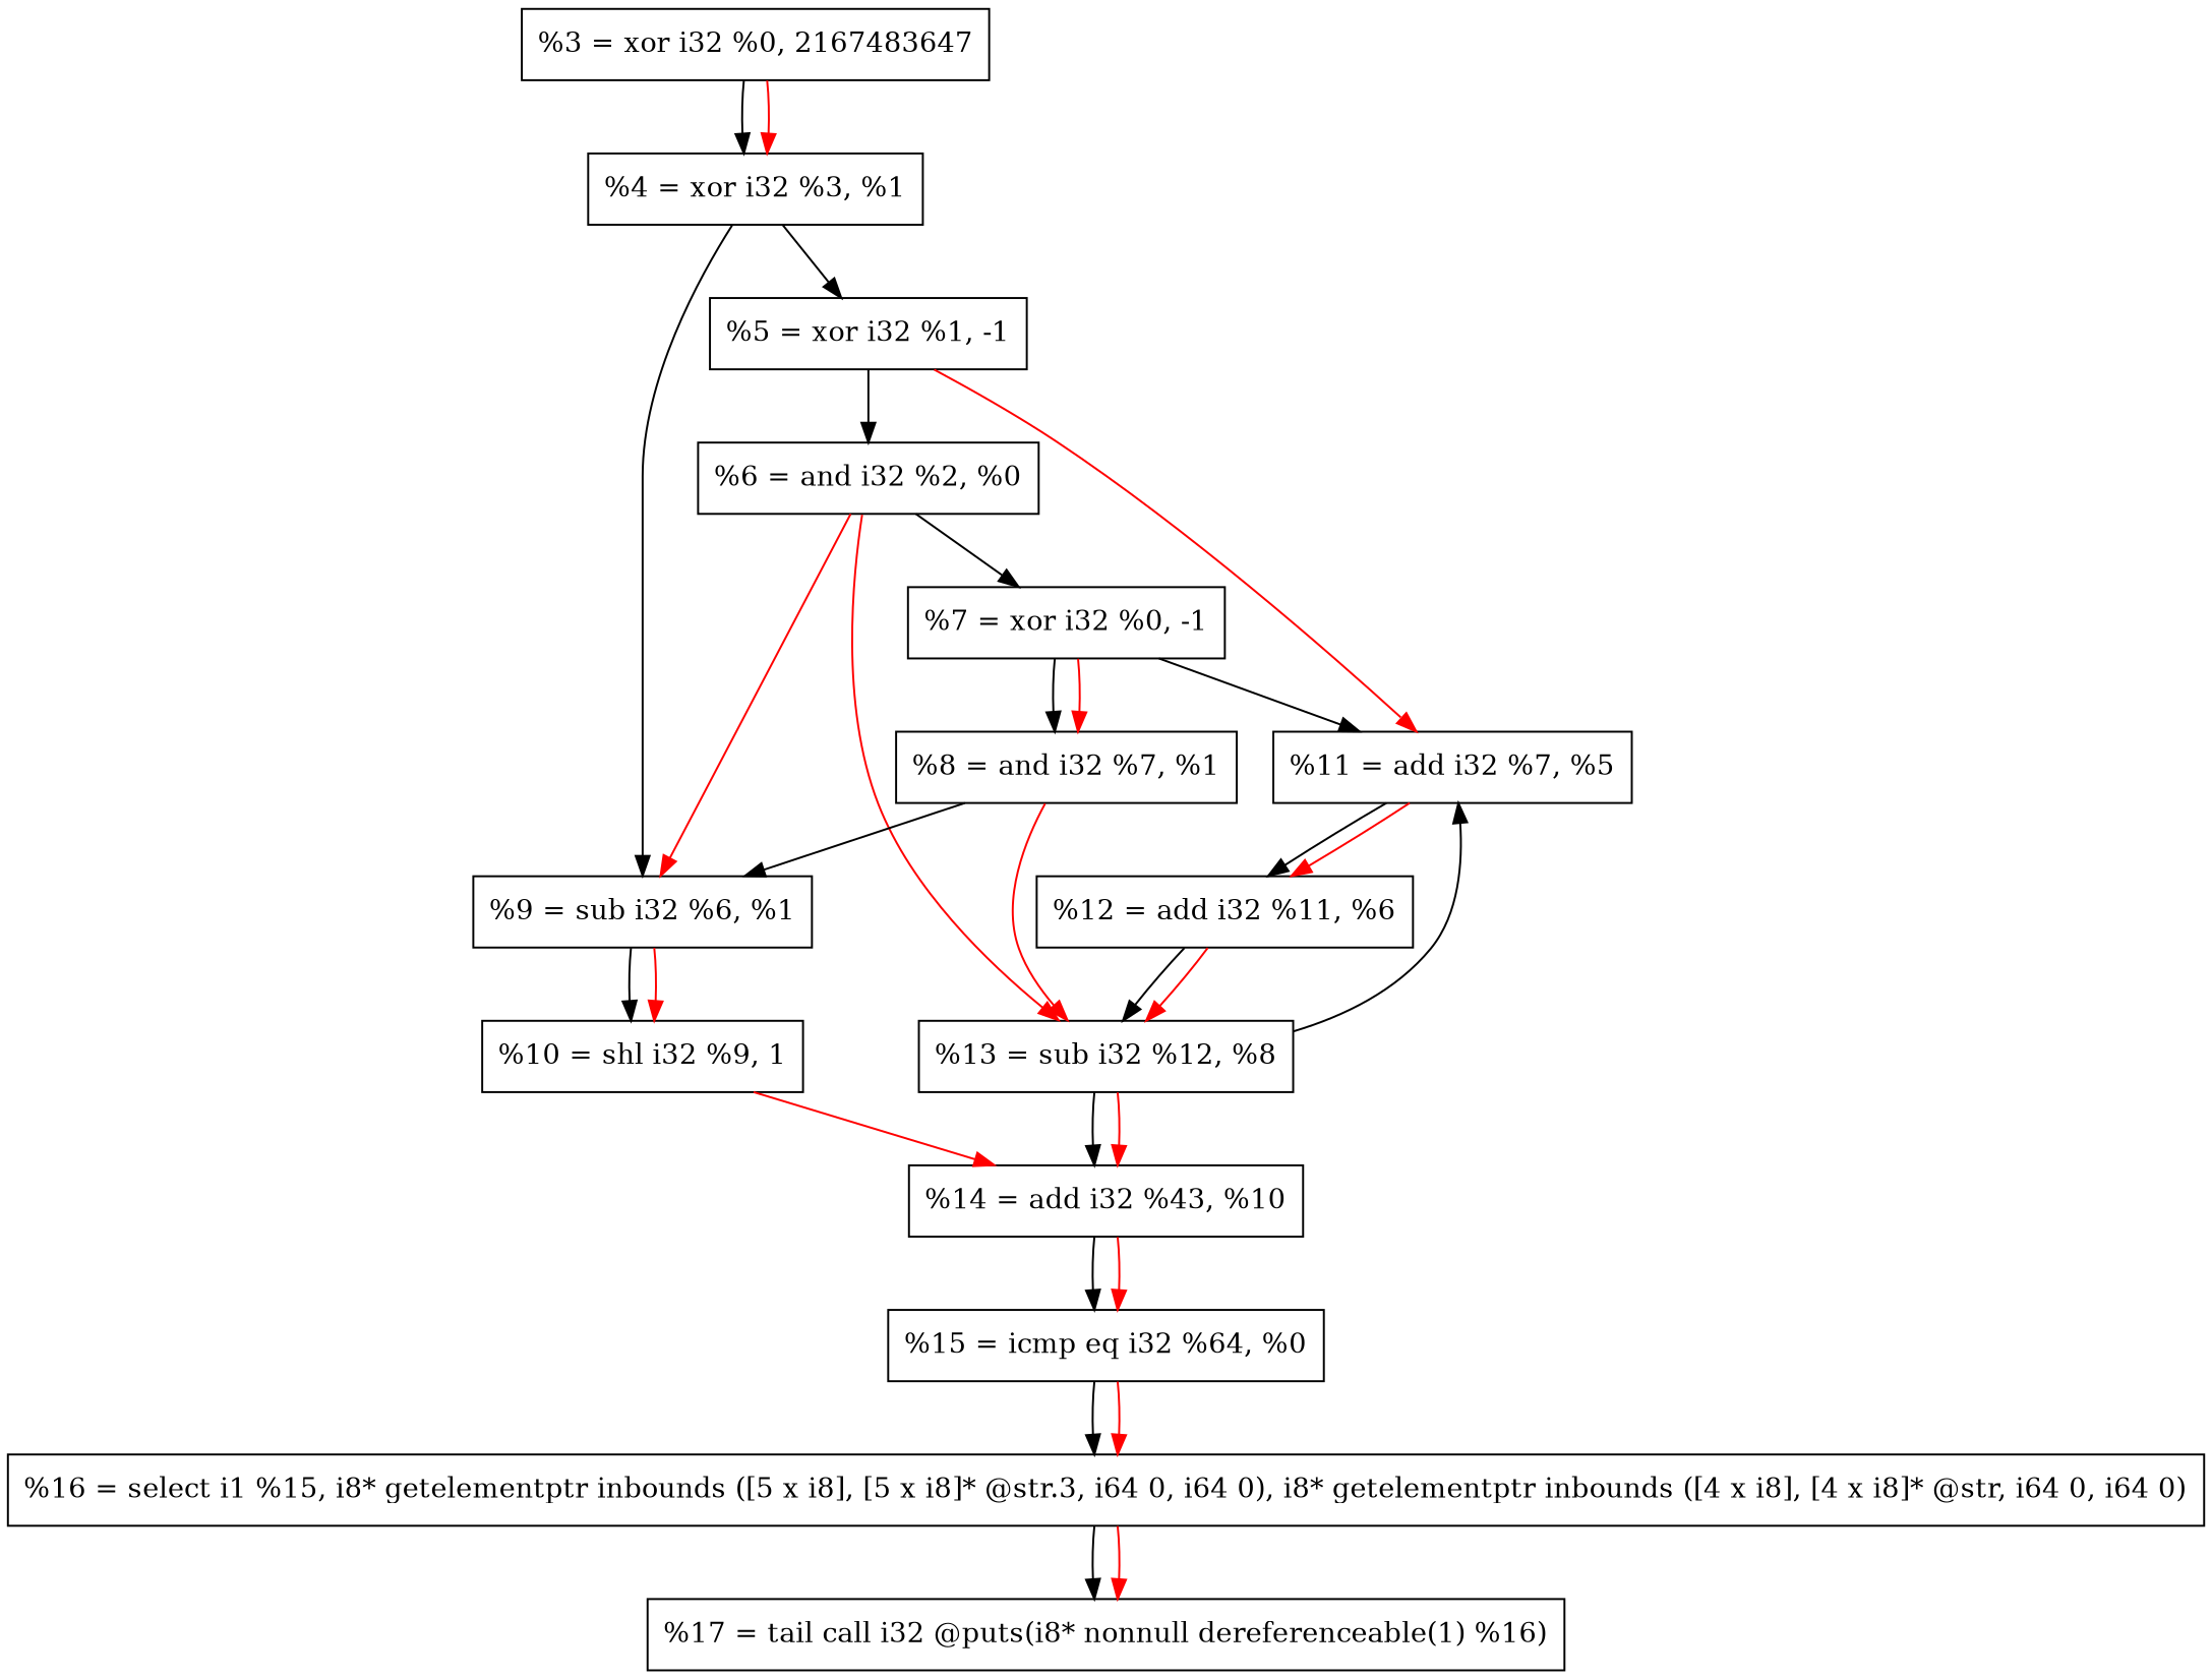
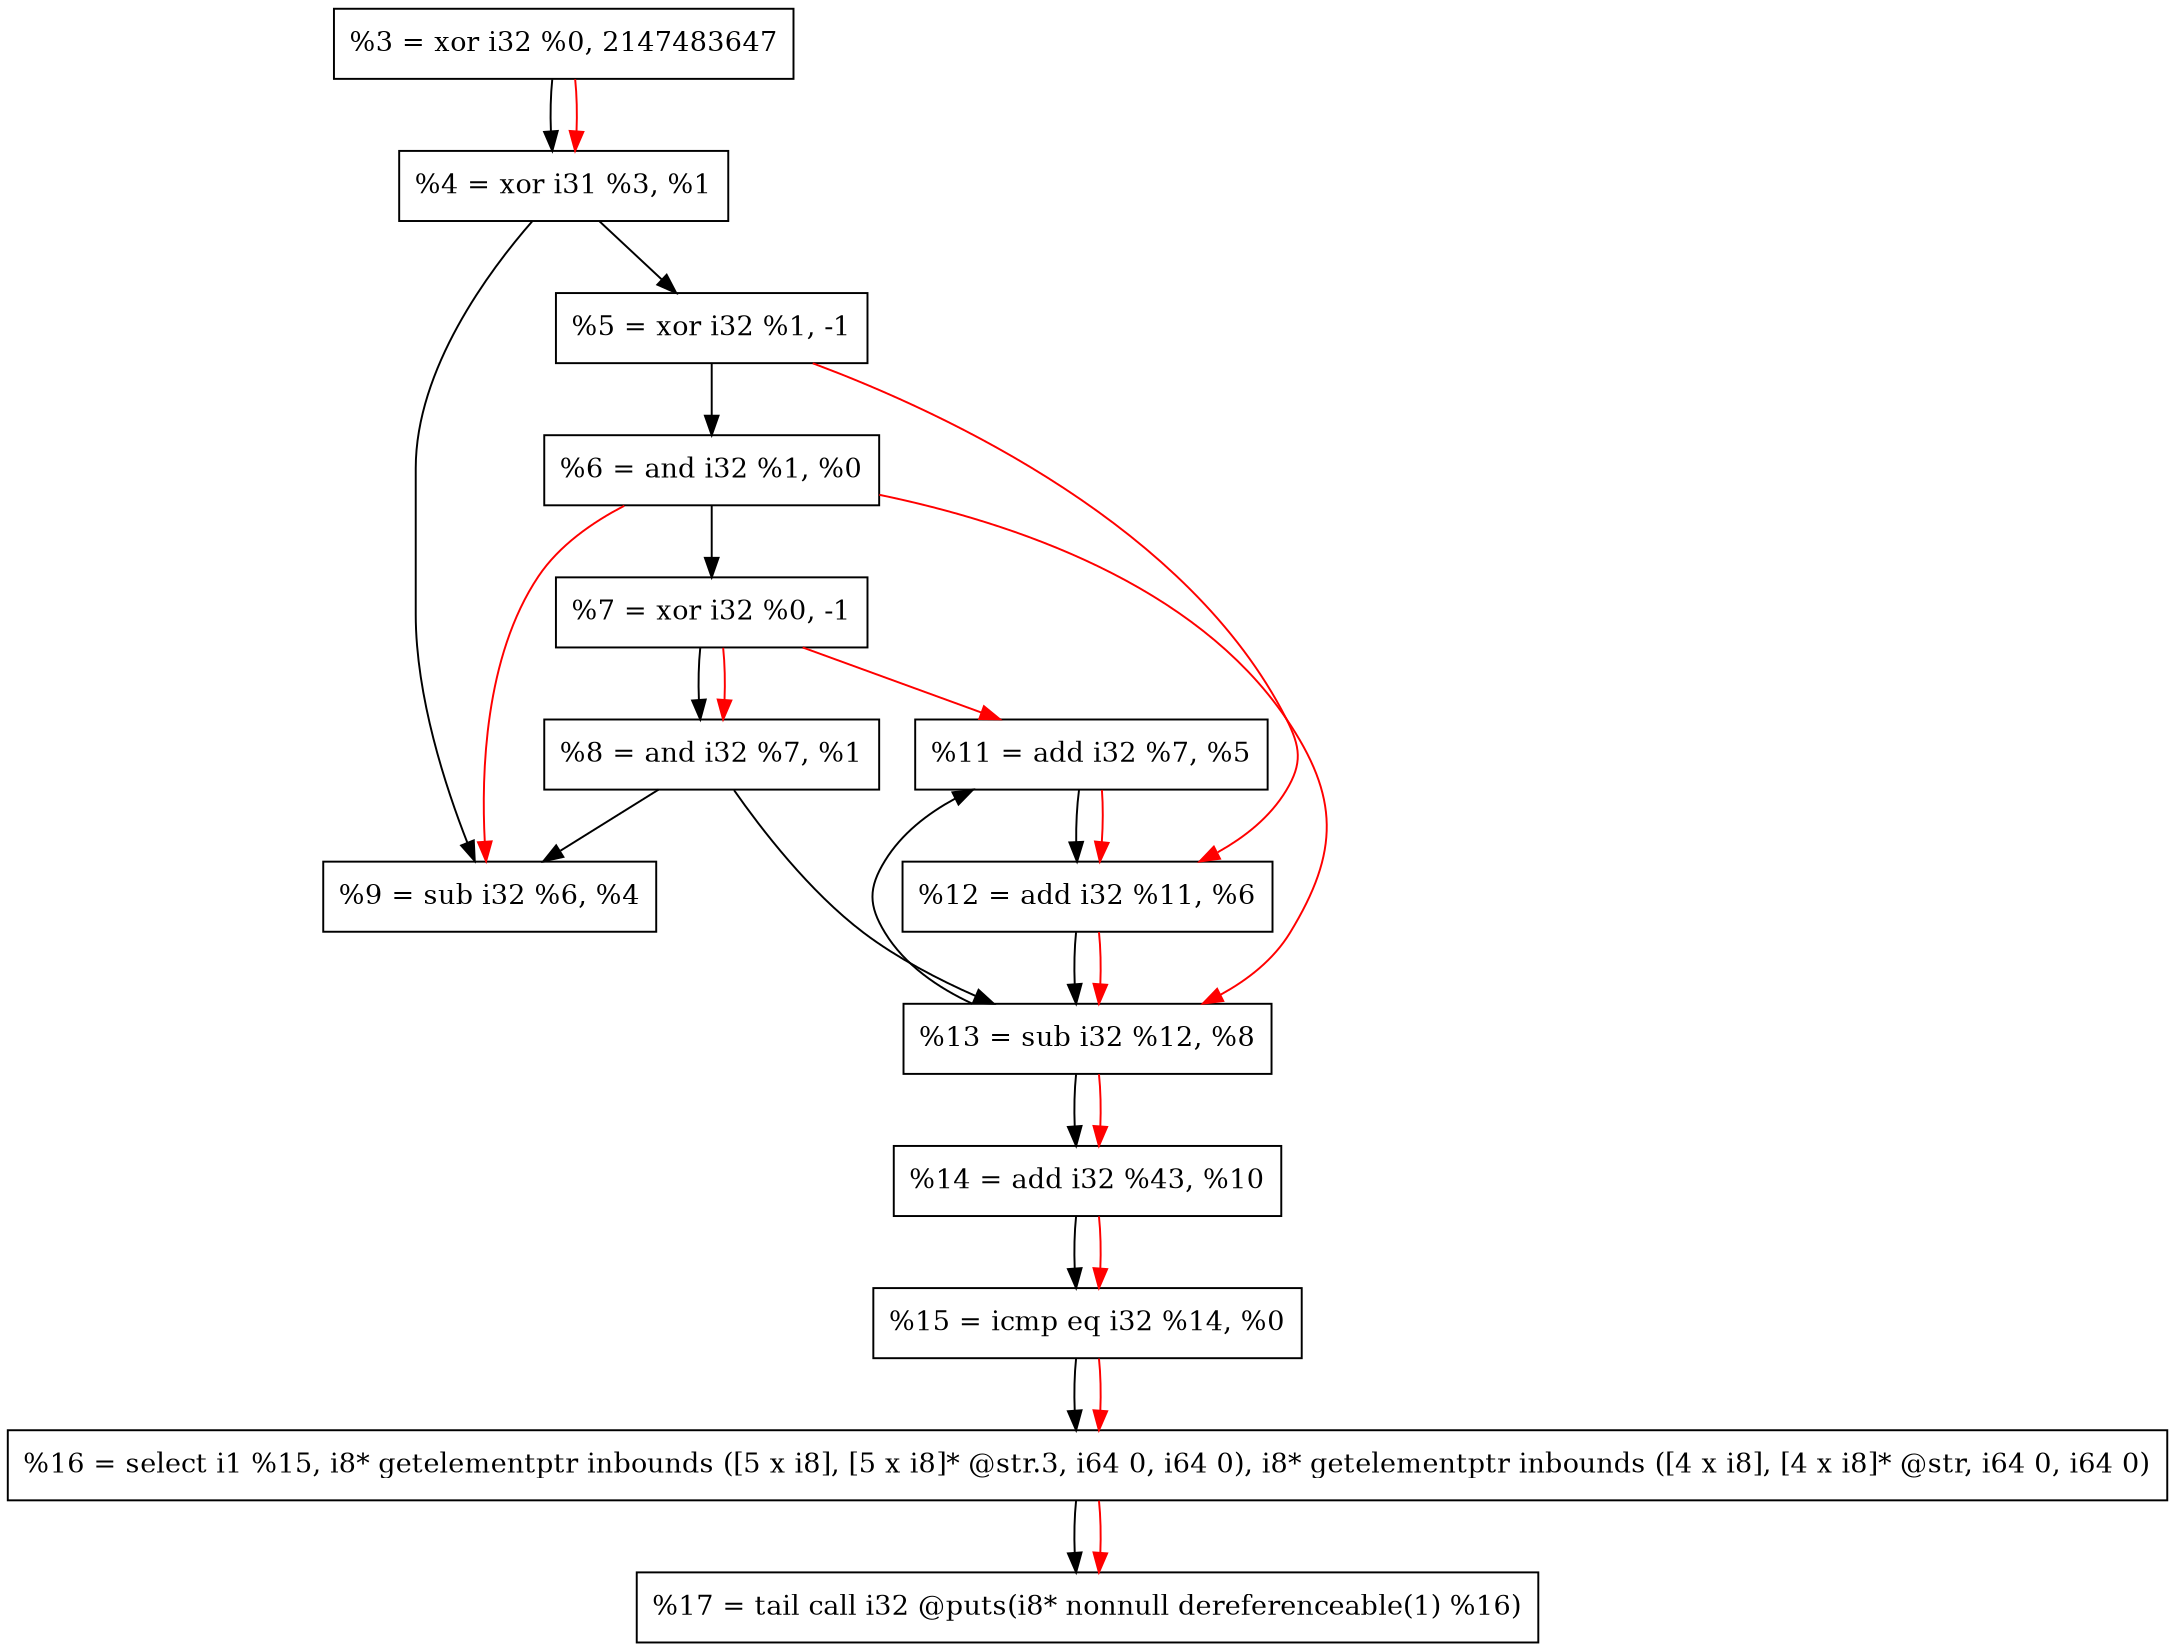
  digraph {
    node [shape=record]
    edge [color=red]
-   n1 [label="%3 = xor i32 %0, 2167483647"]
-   n2 [label="  %4 = xor i32 %3, %1"]
+   n1 [label="  %3 = xor i32 %0, 2147483647"]
+   n2 [label="%4 = xor i31 %3, %1"]
    n3 [label="  %5 = xor i32 %1, -1"]
-   n4 [label="%9 = sub i32 %6, %1"]
-   n5 [label="%6 = and i32 %2, %0"]
+   n4 [label="  %9 = sub i32 %6, %4"]
+   n5 [label="  %6 = and i32 %1, %0"]
    n6 [label="  %11 = add i32 %7, %5"]
-   n7 [label="  %10 = shl i32 %9, 1"]
    n8 [label="  %7 = xor i32 %0, -1"]
    n9 [label="  %13 = sub i32 %12, %8"]
    n10 [label="  %12 = add i32 %11, %6"]
    n11 [label="  %8 = and i32 %7, %1"]
    n12 [label="%14 = add i32 %43, %10"]
-   n13 [label="%15 = icmp eq i32 %64, %0"]
+   n13 [label="  %15 = icmp eq i32 %14, %0"]
    n14 [label="  %16 = select i1 %15, i8* getelementptr inbounds ([5 x i8], [5 x i8]* @str.3, i64 0, i64 0), i8* getelementptr inbounds ([4 x i8], [4 x i8]* @str, i64 0, i64 0)"]
    n15 [label="  %17 = tail call i32 @puts(i8* nonnull dereferenceable(1) %16)"]
    n1 -> n2 [color=""]
    n1 -> n2
    n2 -> n3 [color=""]
    n2 -> n4 [color=black]
    n3 -> n5 [color=""]
-   n3 -> n6
-   n4 -> n7 [color=""]
-   n4 -> n7
+   n3 -> n10
    n5 -> n4
    n5 -> n8 [color=""]
    n5 -> n9
    n6 -> n10 [color=""]
    n6 -> n10
-   n7 -> n12
-   n8 -> n6 [color=black]
+   n8 -> n6
    n8 -> n11 [color=""]
    n8 -> n11
    n9 -> n6 [color=""]
    n9 -> n12 [color=""]
    n9 -> n12
    n10 -> n9 [color=""]
    n10 -> n9
    n11 -> n4 [color=""]
-   n11 -> n9
+   n11 -> n9 [color=black]
    n12 -> n13 [color=""]
    n12 -> n13
    n13 -> n14 [color=""]
    n13 -> n14
    n14 -> n15 [color=""]
    n14 -> n15
  }
